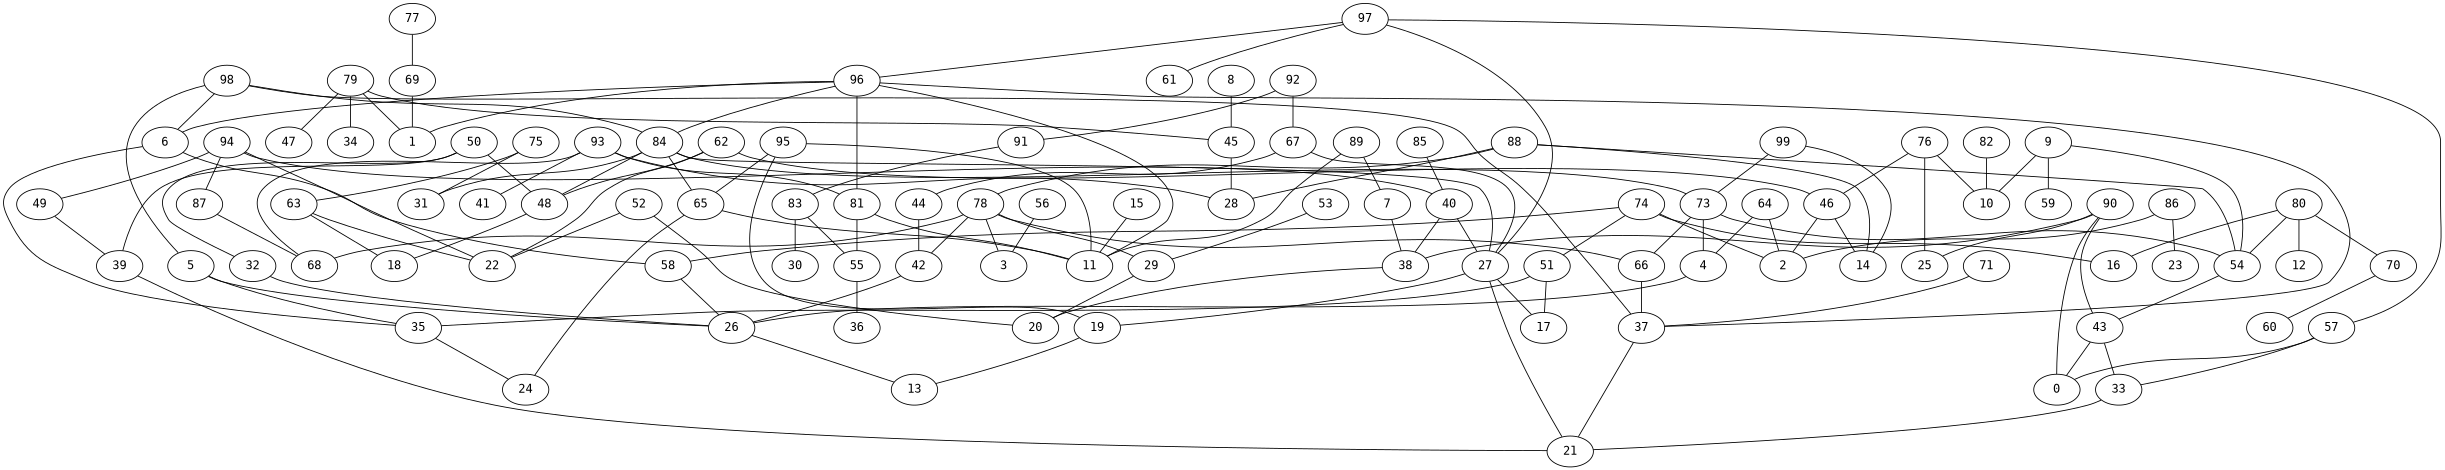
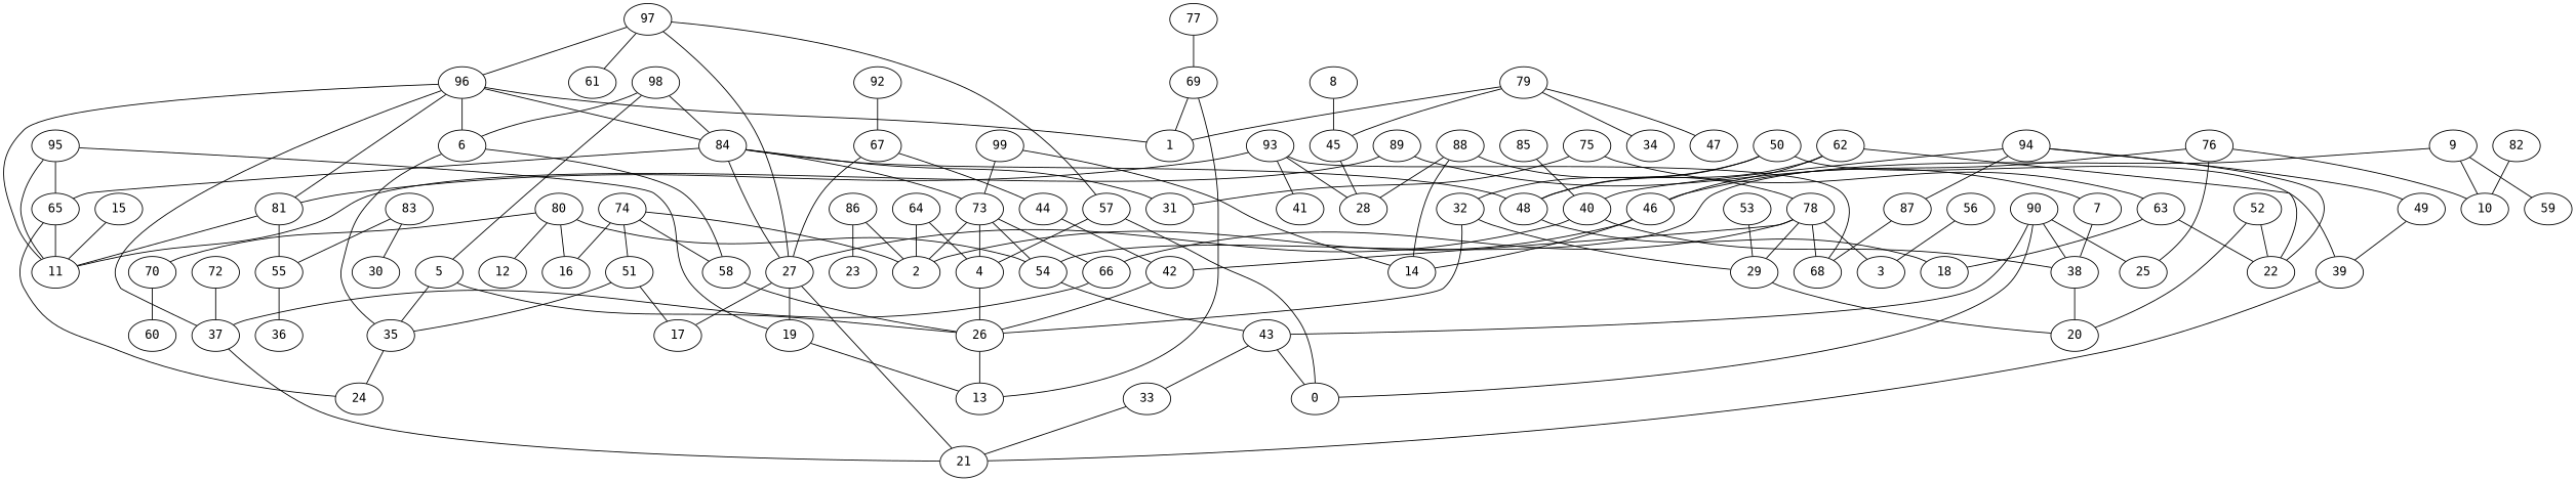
  digraph {
    fontname="DejaVu Sans Mono"
    node [fontname="DejaVu Sans Mono"]
    edge [color=black dir=none fontname="DejaVu Sans Mono"]
    39
    21
    51
    17
    35
    82
    10
    94
    40
    49
    87
    22
    38
    27
    93
    41
    28
    68
    81
    77
    69
    1
    13
    8
    45
    24
    15
    11
    75
    63
    31
    18
    53
    29
    20
    83
    30
    55
    36
    6
    58
    32
    26
    88
    14
    78
    54
    3
    66
    42
    99
    73
    2
    4
    79
    47
    34
    56
    43
    33
    0
    37
    70
    60
    62
    48
    46
    97
    61
    96
    57
    84
    76
    25
    9
    59
    65
-   71
+   71 [label=72]
    92
-   91
    67
    44
    95
    19
    86
    23
    80
    12
    16
    7
    50
    64
    52
    89
    98
    5
    85
    74
    90
    subgraph sub_1 {
      39
      21
      51
      17
      35
      82
      10
      94
      40
      49
      87
      22
      38
      27
      93
      41
      28
      68
      81
      77
      69
      1
      13
      8
      45
      24
      15
      11
      75
      63
      31
      18
      53
      29
      20
      83
      30
      55
      36
      6
      58
      32
      26
      88
      14
      78
      54
      3
      66
      42
      99
      73
      2
      4
      79
      47
      34
      56
      43
      33
      0
      37
      70
      60
      62
      48
      46
      97
      61
      96
      57
      84
      76
      25
      9
      59
      65
      71
      92
-     91
      67
      44
      95
      19
      86
      23
      80
      12
      16
      7
      50
      64
      52
      89
      98
      5
      85
      74
      90
    }
    39 -> 21
    51 -> 17
    51 -> 35
    35 -> 24
    82 -> 10
    94 -> 40
    94 -> 49
    94 -> 87
    94 -> 22
    40 -> 38
    40 -> 27
    49 -> 39
    87 -> 68
    38 -> 20
    27 -> 21
    27 -> 17
    27 -> 19
    93 -> 41
    93 -> 28
    93 -> 68
    93 -> 81
    81 -> 11
    81 -> 55
    77 -> 69
    69 -> 1
+   69 -> 13
    8 -> 45
    45 -> 28
    15 -> 11
    75 -> 63
    75 -> 31
    63 -> 22
    63 -> 18
    53 -> 29
    29 -> 20
    83 -> 30
    83 -> 55
    55 -> 36
    6 -> 35
    6 -> 58
    58 -> 26
+   32 -> 29
    32 -> 26
    26 -> 13
    88 -> 28
    88 -> 14
    88 -> 78
-   88 -> 54
    78 -> 68
    78 -> 29
    78 -> 3
    78 -> 66
    78 -> 42
    54 -> 43
    66 -> 37
    42 -> 26
    99 -> 14
    99 -> 73
    73 -> 54
    73 -> 66
+   73 -> 2
    73 -> 4
    4 -> 26
    79 -> 1
    79 -> 45
    79 -> 47
    79 -> 34
    56 -> 3
    43 -> 33
    43 -> 0
    33 -> 21
    37 -> 21
    70 -> 60
    62 -> 22
    62 -> 48
    62 -> 46
    48 -> 18
    46 -> 14
    46 -> 2
    97 -> 27
    97 -> 61
    97 -> 96
    97 -> 57
    96 -> 81
    96 -> 1
    96 -> 11
    96 -> 6
    96 -> 37
    96 -> 84
-   57 -> 33
+   57 -> 4
    57 -> 0
    84 -> 27
    84 -> 31
    84 -> 73
    84 -> 48
    84 -> 65
    76 -> 10
    76 -> 46
    76 -> 25
    9 -> 10
    9 -> 54
    9 -> 59
    65 -> 24
    65 -> 11
    71 -> 37
-   92 -> 91
    92 -> 67
-   91 -> 83
    67 -> 27
    67 -> 44
    44 -> 42
    95 -> 11
    95 -> 65
    95 -> 19
    19 -> 13
    86 -> 2
    86 -> 23
    80 -> 54
    80 -> 70
    80 -> 12
    80 -> 16
    7 -> 38
    50 -> 39
    50 -> 32
    50 -> 48
    64 -> 2
    64 -> 4
    52 -> 22
    52 -> 20
    89 -> 11
    89 -> 7
    98 -> 6
-   98 -> 37
    98 -> 84
    98 -> 5
    5 -> 35
    5 -> 26
    85 -> 40
    74 -> 51
    74 -> 58
    74 -> 2
    74 -> 16
    90 -> 38
    90 -> 43
    90 -> 0
    90 -> 25
  }
